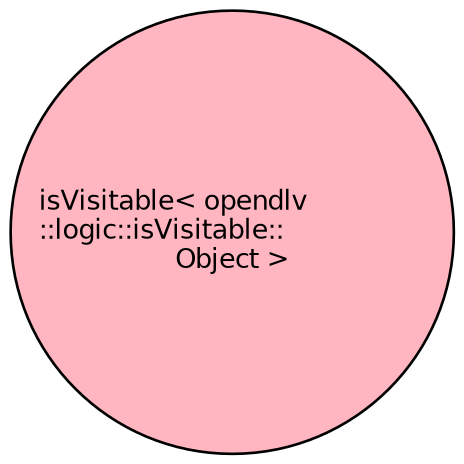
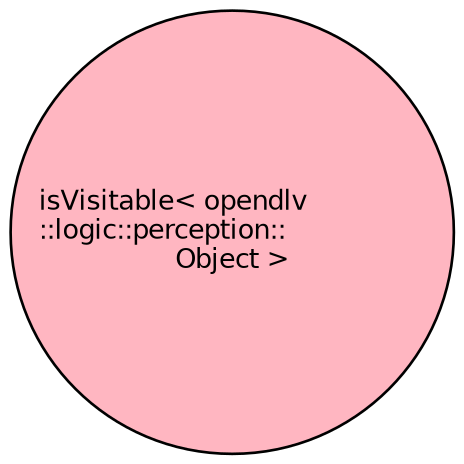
  digraph {
    rankdir=LR
-   n1 [color=black fillcolor=lightpink fontname=Helvetica fontsize=10 height=0.2 label="isVisitable\< opendlv\l::logic::isVisitable::\lObject \>" shape=circle style=filled width=0.4]
+   n1 [color=black fillcolor=lightpink fontname=Helvetica fontsize=10 height=0.2 label="isVisitable\< opendlv\l::logic::perception::\lObject \>" shape=circle style=filled width=0.4]
  }
